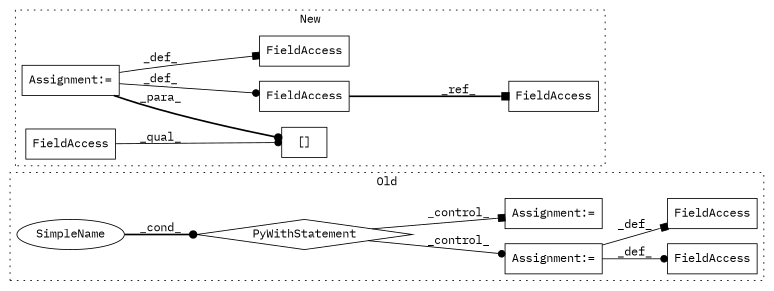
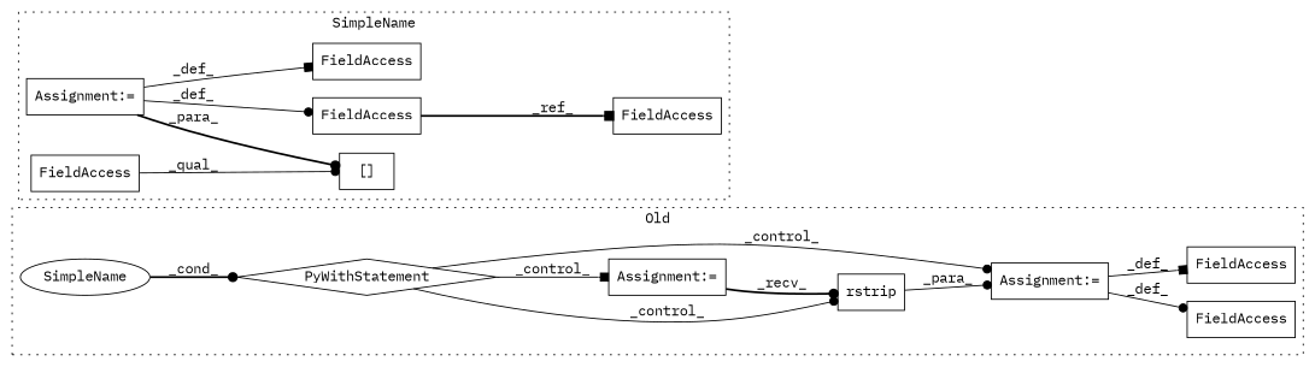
  digraph {
    fontname="IBM Plex Mono"
    rankdir=LR
    node [a=22 fontname="IBM Plex Mono" l=8 s=9186 shape=box]
    edge [arrowhead=dot fontname="IBM Plex Mono" style=solid]
+   n1 [a=32 label=rstrip s=8873]
    n2 [a=7 l=1 label="Assignment:=" s=8852]
    n3 [a=7 l=4 label="Assignment:=" s=8824]
    n4 [a=42 label=SimpleName shape=ellipse l="" s=""]
    n5 [label=FieldAccess s=8844]
    n6 [label=FieldAccess s=8897]
    n7 [a=104 l="10,2" label=PyWithStatement s="8773,8802" shape=diamond]
    n8 [a=2 l="8,1" label="[]" s="9117,9131"]
    n9 [a=7 l="69,2" label="Assignment:=" s="8973,9069"]
    n10 [label=FieldAccess s=9087]
    n11 [label=FieldAccess]
    n12 [label=FieldAccess]
    n13 [l=7 label=FieldAccess s=9117]
    subgraph cluster_1 {
      label=Old
      style=dotted
+     n1
      n2
      n3
      n4
      n5
      n6
      n7
    }
    subgraph cluster_2 {
-     label=New
+     label=SimpleName
      style=dotted
      n8
      n9
      n10
      n11
      n12
      n13
    }
+   n1 -> n2 [label=_para_]
    n2 -> n5 [label=_def_]
    n2 -> n6 [arrowhead=box label=_def_]
+   n3 -> n1 [label=_recv_ style=bold]
    n4 -> n7 [label=_cond_ style=bold]
+   n7 -> n1 [label=_control_]
    n7 -> n2 [label=_control_]
    n7 -> n3 [arrowhead=box label=_control_]
    n9 -> n8 [label=_para_ style=bold]
    n9 -> n10 [label=_def_]
    n9 -> n12 [arrowhead=box label=_def_]
    n10 -> n11 [arrowhead=box label=_ref_ style=bold]
    n13 -> n8 [label=_qual_]
  }
